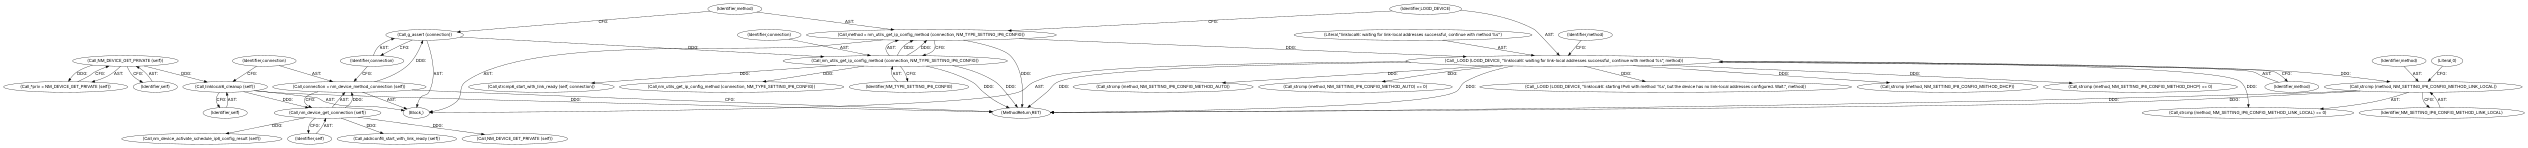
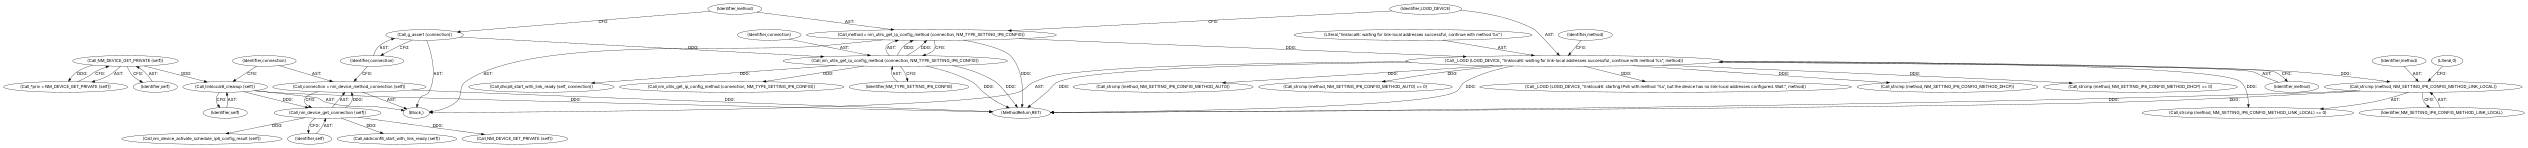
  digraph {
    fontname=Inter
    node [fontname=Inter]
    edge [fontname=Inter]
    n1 [label="(Call,strcmp (method, NM_SETTING_IP6_CONFIG_METHOD_LINK_LOCAL))"]
    n2 [label="(Call,strcmp (method, NM_SETTING_IP6_CONFIG_METHOD_LINK_LOCAL) == 0)"]
    n3 [label="(Identifier,NM_SETTING_IP6_CONFIG_METHOD_LINK_LOCAL)"]
    n4 [label="(MethodReturn,RET)"]
    n5 [label="(Call,_LOGD (LOGD_DEVICE, \"linklocal6: waiting for link-local addresses successful, continue with method %s\", method))"]
    n6 [label="(Call,strcmp (method, NM_SETTING_IP6_CONFIG_METHOD_AUTO) == 0)"]
    n7 [label="(Block,)"]
    n8 [label="(Call,_LOGD (LOGD_DEVICE, \"linklocal6: starting IPv6 with method '%s', but the device has no link-local addresses configured. Wait.\", method))"]
-   n9 [label="(Call,strcmp (method, NM_SETTING_IP8_CONFIG_METHOD_DHCP))"]
+   n9 [label="(Call,strcmp (method, NM_SETTING_IP6_CONFIG_METHOD_DHCP))"]
    n10 [label="(Call,strcmp (method, NM_SETTING_IP6_CONFIG_METHOD_DHCP) == 0)"]
    n11 [label="(Identifier,method)"]
    n12 [label="(Call,strcmp (method, NM_SETTING_IP6_CONFIG_METHOD_AUTO))"]
    n13 [label="(Call,method = nm_utils_get_ip_config_method (connection, NM_TYPE_SETTING_IP6_CONFIG))"]
    n14 [label="(Call,nm_utils_get_ip_config_method (connection, NM_TYPE_SETTING_IP6_CONFIG))"]
    n15 [label="(Call,nm_utils_get_ip_config_method (connection, NM_TYPE_SETTING_IP6_CONFIG))"]
    n16 [label="(Identifier,NM_TYPE_SETTING_IP6_CONFIG)"]
-   n17 [label="(Call,strcmp6_start_with_link_ready (self, connection))"]
+   n17 [label="(Call,dhcp6_start_with_link_ready (self, connection))"]
    n18 [label="(Call,g_assert (connection))"]
    n19 [label="(Identifier,connection)"]
    n20 [label="(Call,connection = nm_device_method_connection (self))"]
    n21 [label="(Call,nm_device_get_connection (self))"]
    n22 [label="(Call,nm_device_activate_schedule_ip6_config_result (self))"]
    n23 [label="(Identifier,self)"]
    n24 [label="(Call,addrconf6_start_with_link_ready (self))"]
    n25 [label="(Call,NM_DEVICE_GET_PRIVATE (self))"]
    n26 [label="(Call,linklocal6_cleanup (self))"]
    n27 [label="(Identifier,self)"]
    n28 [label="(Call,NM_DEVICE_GET_PRIVATE (self))"]
    n29 [label="(Call,*priv = NM_DEVICE_GET_PRIVATE (self))"]
    n30 [label="(Identifier,self)"]
    n31 [label="(Identifier,method)"]
    n32 [label="(Identifier,connection)"]
    n33 [label="(Identifier,connection)"]
    n34 [label="(Identifier,method)"]
    n35 [label="(Identifier,method)"]
    n36 [label="(Literal,\"linklocal6: waiting for link-local addresses successful, continue with method %s\")"]
    n37 [label="(Literal,0)"]
    n38 [label="(Identifier,LOGD_DEVICE)"]
    n1 -> n2 [label="AST: "]
    n1 -> n3 [label="CFG: "]
    n1 -> n4 [label="DDG: "]
    n1 -> n4 [label="DDG: "]
    n3 -> n1 [label="AST: "]
    n5 -> n1 [label="DDG: "]
    n5 -> n2 [label="DDG: "]
    n5 -> n4 [label="DDG: "]
    n5 -> n4 [label="DDG: "]
    n5 -> n6 [label="DDG: "]
    n5 -> n7 [label="AST: "]
    n5 -> n8 [label="DDG: "]
    n5 -> n9 [label="DDG: "]
    n5 -> n10 [label="DDG: "]
    n5 -> n11 [label="CFG: "]
    n5 -> n12 [label="DDG: "]
    n11 -> n5 [label="AST: "]
    n13 -> n4 [label="DDG: "]
    n13 -> n5 [label="DDG: "]
    n13 -> n7 [label="AST: "]
    n13 -> n14 [label="CFG: "]
    n14 -> n4 [label="DDG: "]
    n14 -> n4 [label="DDG: "]
    n14 -> n13 [label="AST: "]
    n14 -> n13 [label="DDG: "]
    n14 -> n13 [label="DDG: "]
    n14 -> n15 [label="DDG: "]
    n14 -> n16 [label="CFG: "]
    n14 -> n17 [label="DDG: "]
    n16 -> n14 [label="AST: "]
    n18 -> n7 [label="AST: "]
    n18 -> n14 [label="DDG: "]
    n18 -> n19 [label="CFG: "]
    n19 -> n18 [label="AST: "]
    n19 -> n20 [label="CFG: "]
-   n20 -> n4 [label="CFG: "]
+   n20 -> n4 [label="DDG: "]
    n20 -> n7 [label="AST: "]
-   n20 -> n18 [label="DDG: "]
    n20 -> n21 [label="CFG: "]
    n21 -> n20 [label="AST: "]
    n21 -> n20 [label="DDG: "]
    n21 -> n22 [label="DDG: "]
    n21 -> n23 [label="CFG: "]
    n21 -> n24 [label="DDG: "]
    n21 -> n25 [label="DDG: "]
    n23 -> n21 [label="AST: "]
    n26 -> n4 [label="DDG: "]
    n26 -> n7 [label="AST: "]
    n26 -> n21 [label="DDG: "]
    n26 -> n27 [label="CFG: "]
    n27 -> n26 [label="AST: "]
    n28 -> n26 [label="DDG: "]
    n28 -> n29 [label="AST: "]
    n28 -> n29 [label="DDG: "]
    n28 -> n30 [label="CFG: "]
    n29 -> n28 [label="CFG: "]
    n30 -> n28 [label="AST: "]
    n31 -> n5 [label="CFG: "]
    n32 -> n14 [label="AST: "]
    n33 -> n20 [label="AST: "]
    n33 -> n26 [label="CFG: "]
    n34 -> n1 [label="AST: "]
    n35 -> n13 [label="AST: "]
    n35 -> n18 [label="CFG: "]
    n36 -> n5 [label="AST: "]
    n37 -> n1 [label="CFG: "]
    n38 -> n5 [label="AST: "]
    n38 -> n13 [label="CFG: "]
  }
